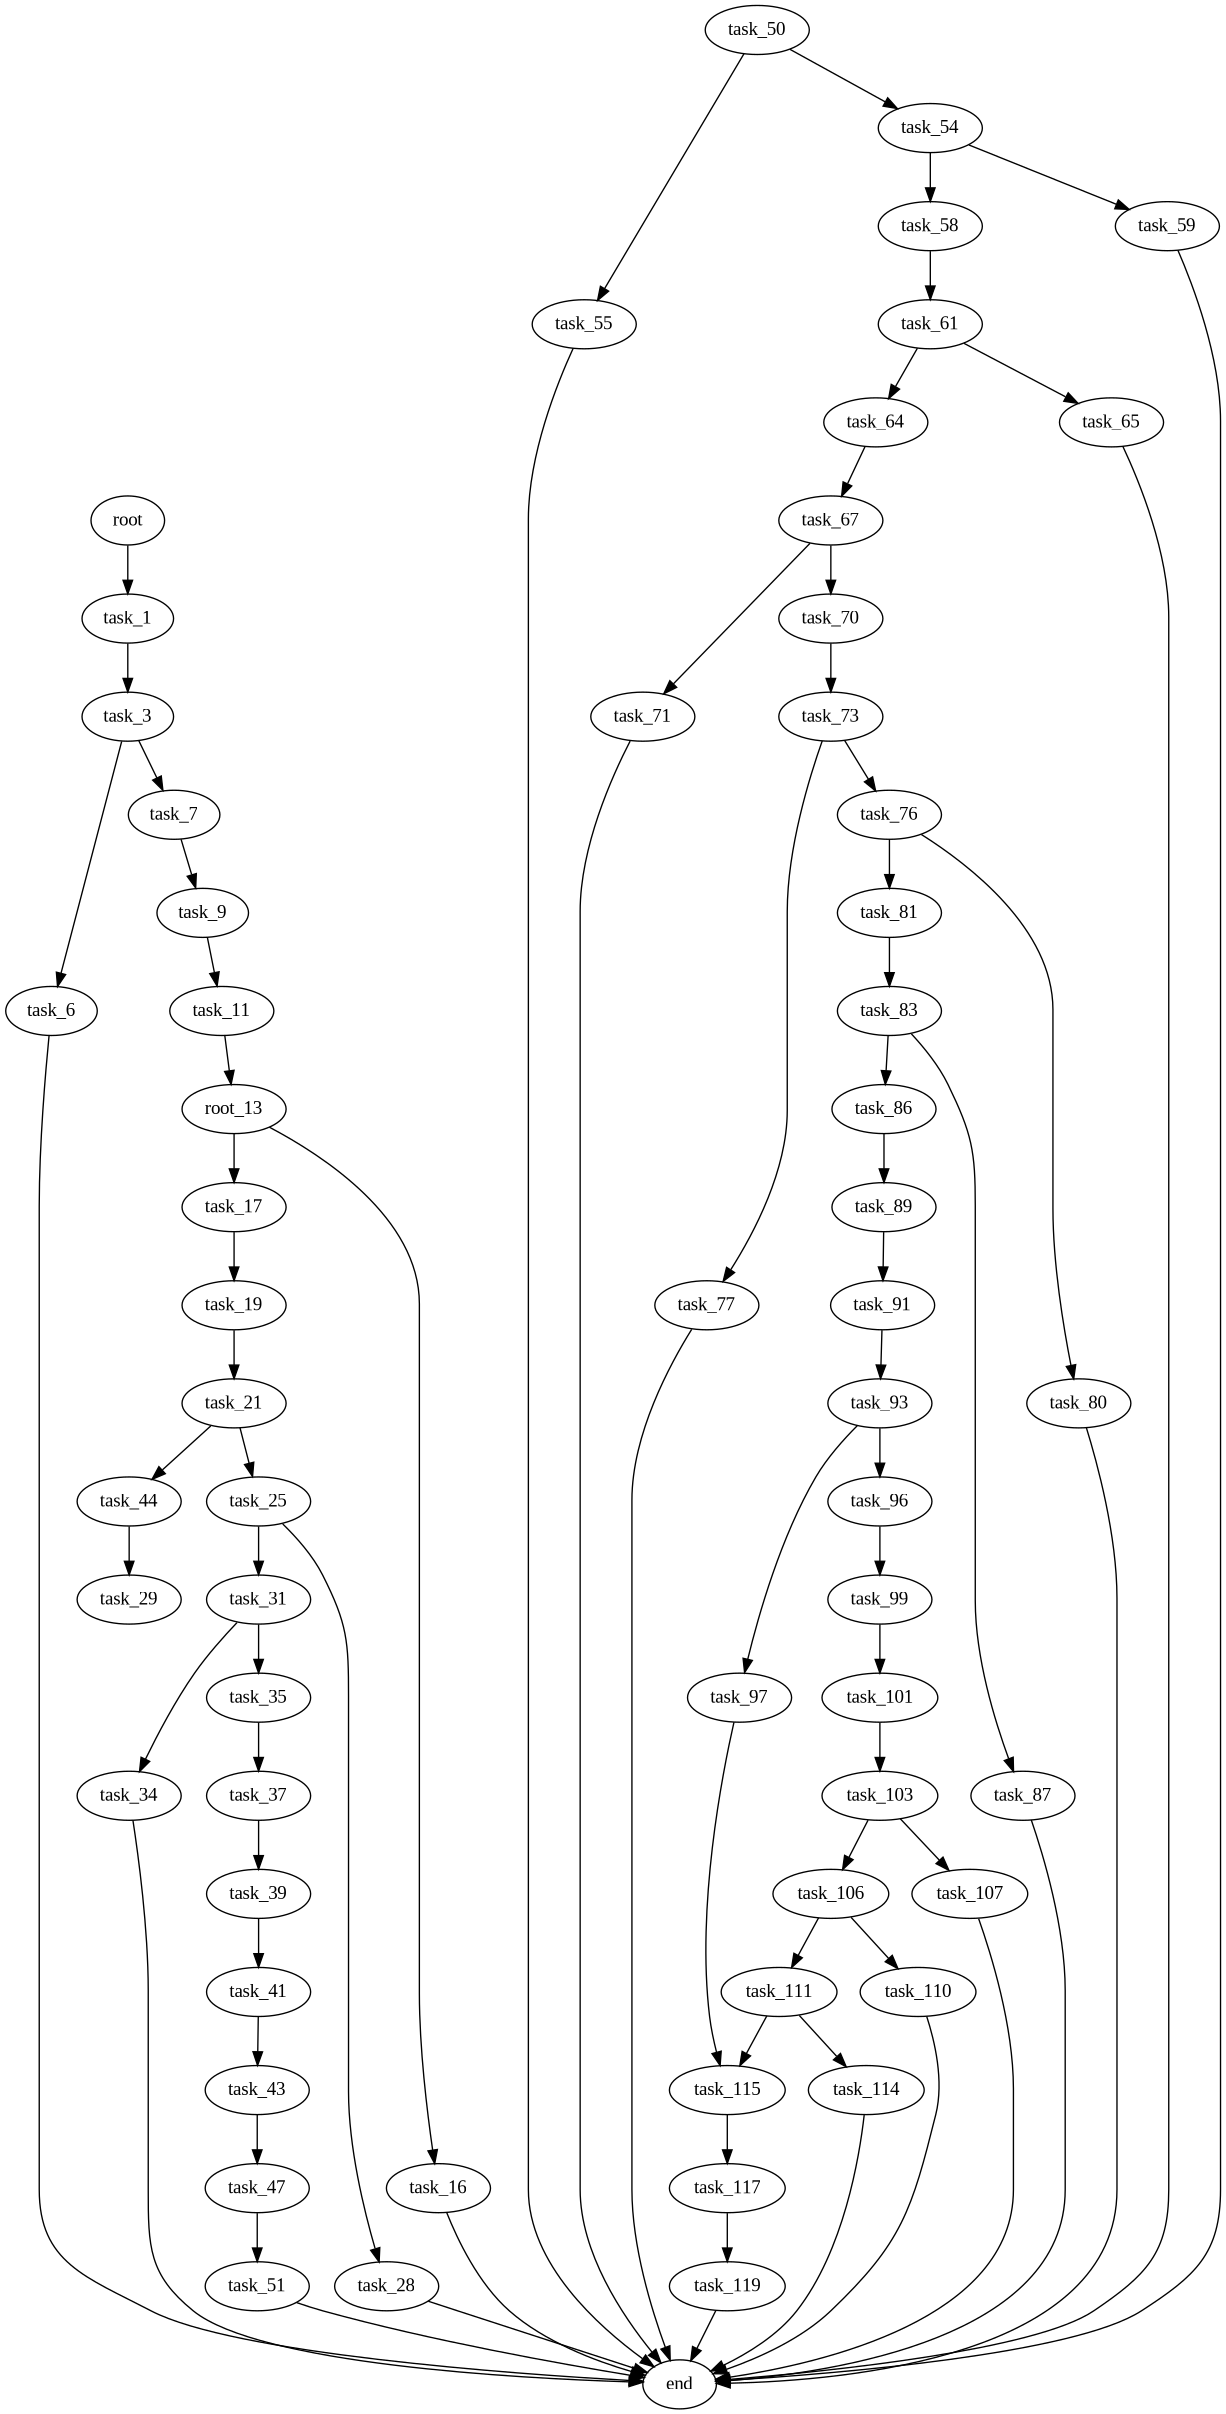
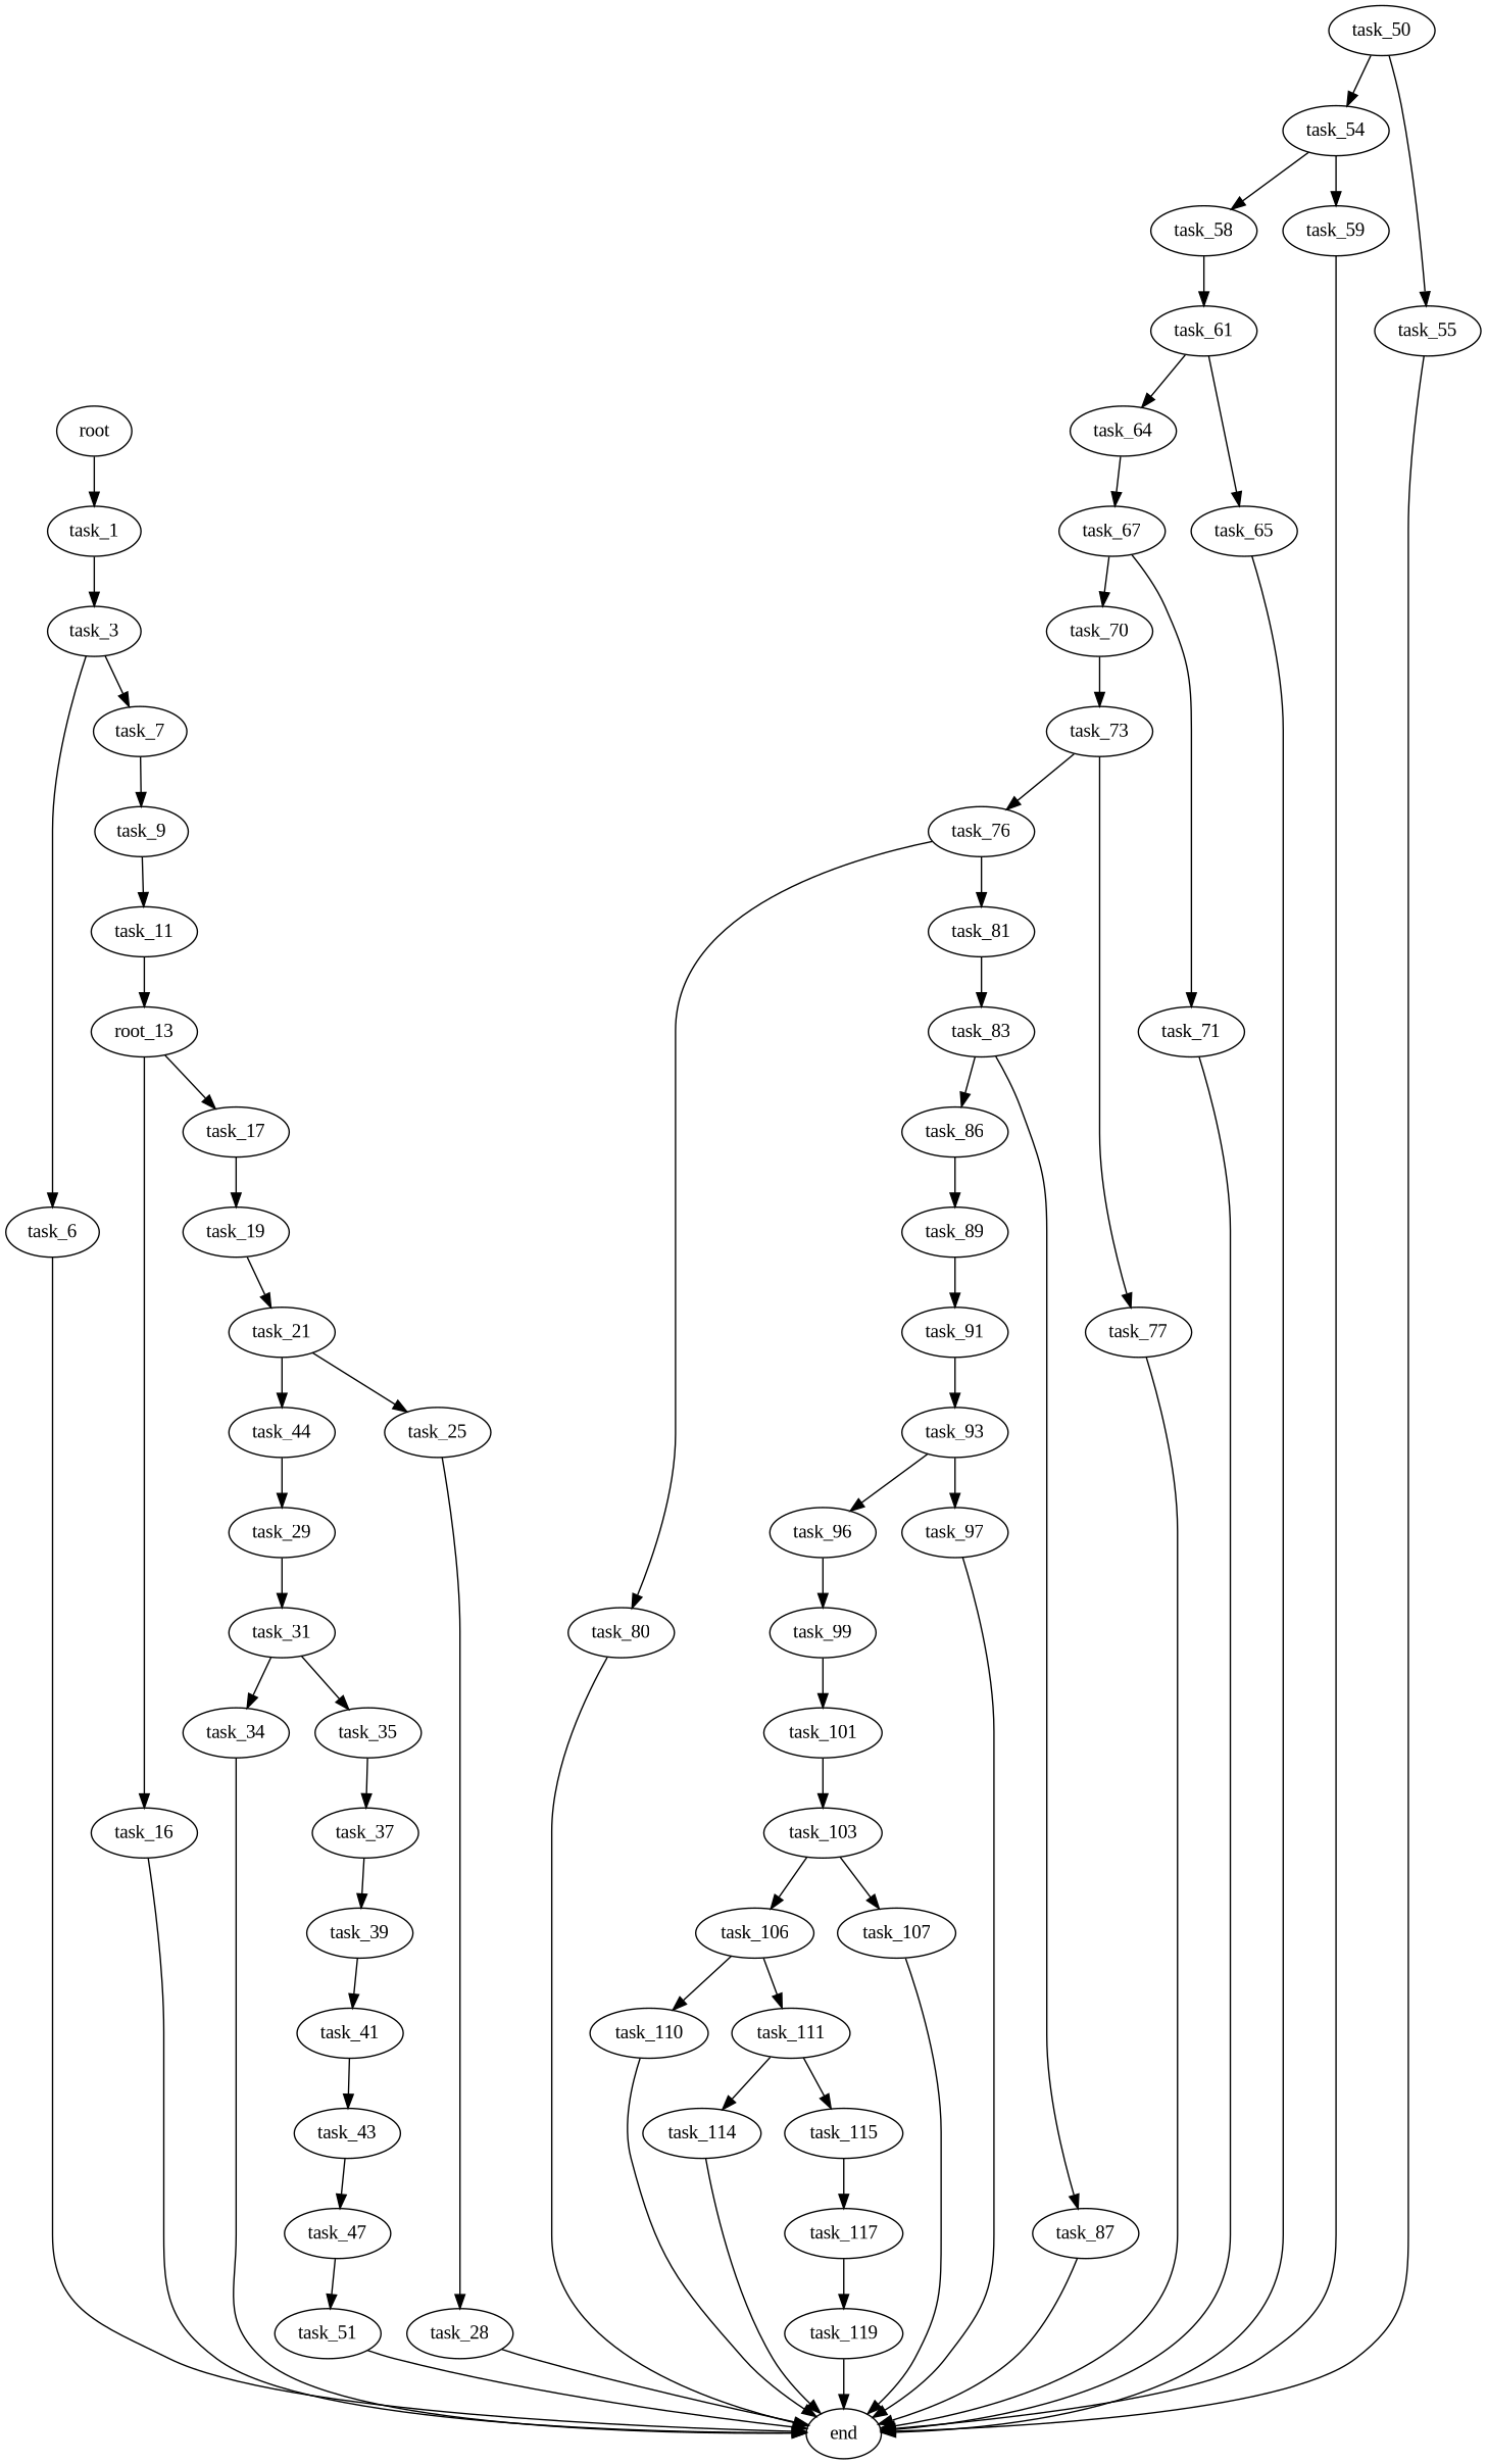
  digraph {
    fontname="Liberation Serif"
    node [fontname="Liberation Serif"]
    edge [fontname="Liberation Serif"]
    root
    task_1
    task_3
    task_6
    task_7
    end
    task_9
    task_11
    n9 [label=root_13]
    task_16
    task_17
    task_19
    task_21
    n14 [label=task_44]
    task_25
    task_29
    task_28
    task_31
    task_34
    task_35
    task_37
    task_39
    task_41
    task_43
    task_47
    task_51
    task_50
    task_54
    task_55
    task_58
    task_59
    task_61
    task_64
    task_65
    task_67
    task_70
    task_71
    task_73
    task_76
    task_77
    task_80
    task_81
    task_83
    task_86
    task_87
    task_89
    task_91
    task_93
    task_96
    task_97
    task_99
    task_101
    task_103
    task_106
    task_107
    task_110
    task_111
    task_114
    task_115
    task_117
    task_119
    root -> task_1
    task_1 -> task_3
    task_3 -> task_6
    task_3 -> task_7
    task_6 -> end
    task_7 -> task_9
    task_9 -> task_11
    task_11 -> n9
    n9 -> task_16
    n9 -> task_17
    task_16 -> end
    task_17 -> task_19
    task_19 -> task_21
    task_21 -> n14
    task_21 -> task_25
    n14 -> task_29
    task_25 -> task_28
-   task_25 -> task_31
+   task_29 -> task_31
    task_28 -> end
    task_31 -> task_34
    task_31 -> task_35
    task_34 -> end
    task_35 -> task_37
    task_37 -> task_39
    task_39 -> task_41
    task_41 -> task_43
    task_43 -> task_47
    task_47 -> task_51
    task_51 -> end
    task_50 -> task_54
    task_50 -> task_55
    task_54 -> task_58
    task_54 -> task_59
    task_55 -> end
    task_58 -> task_61
    task_59 -> end
    task_61 -> task_64
    task_61 -> task_65
    task_64 -> task_67
    task_65 -> end
    task_67 -> task_70
    task_67 -> task_71
    task_70 -> task_73
    task_71 -> end
    task_73 -> task_76
    task_73 -> task_77
    task_76 -> task_80
    task_76 -> task_81
    task_77 -> end
    task_80 -> end
    task_81 -> task_83
    task_83 -> task_86
    task_83 -> task_87
    task_86 -> task_89
    task_87 -> end
    task_89 -> task_91
    task_91 -> task_93
    task_93 -> task_96
    task_93 -> task_97
    task_96 -> task_99
-   task_97 -> task_115
+   task_97 -> end
    task_99 -> task_101
    task_101 -> task_103
    task_103 -> task_106
    task_103 -> task_107
    task_106 -> task_110
    task_106 -> task_111
    task_107 -> end
    task_110 -> end
    task_111 -> task_114
    task_111 -> task_115
    task_114 -> end
    task_115 -> task_117
    task_117 -> task_119
    task_119 -> end
  }
